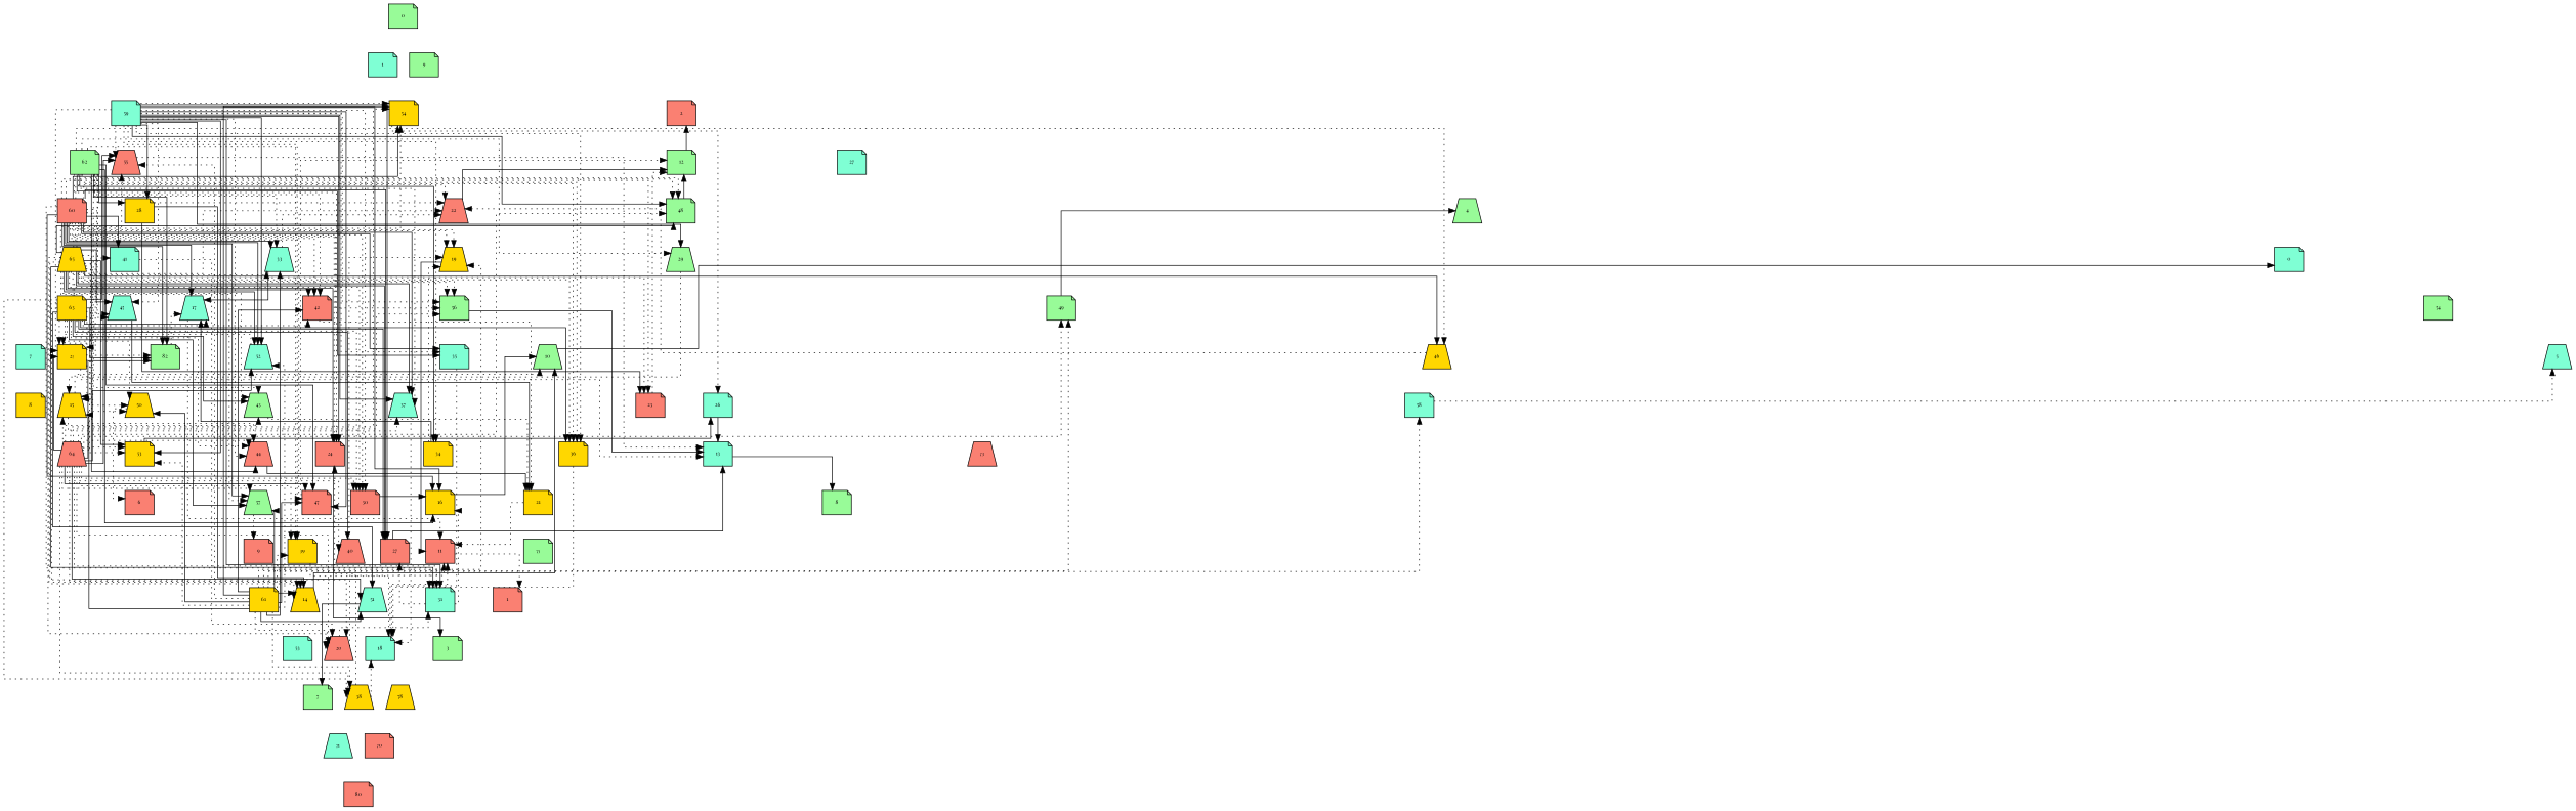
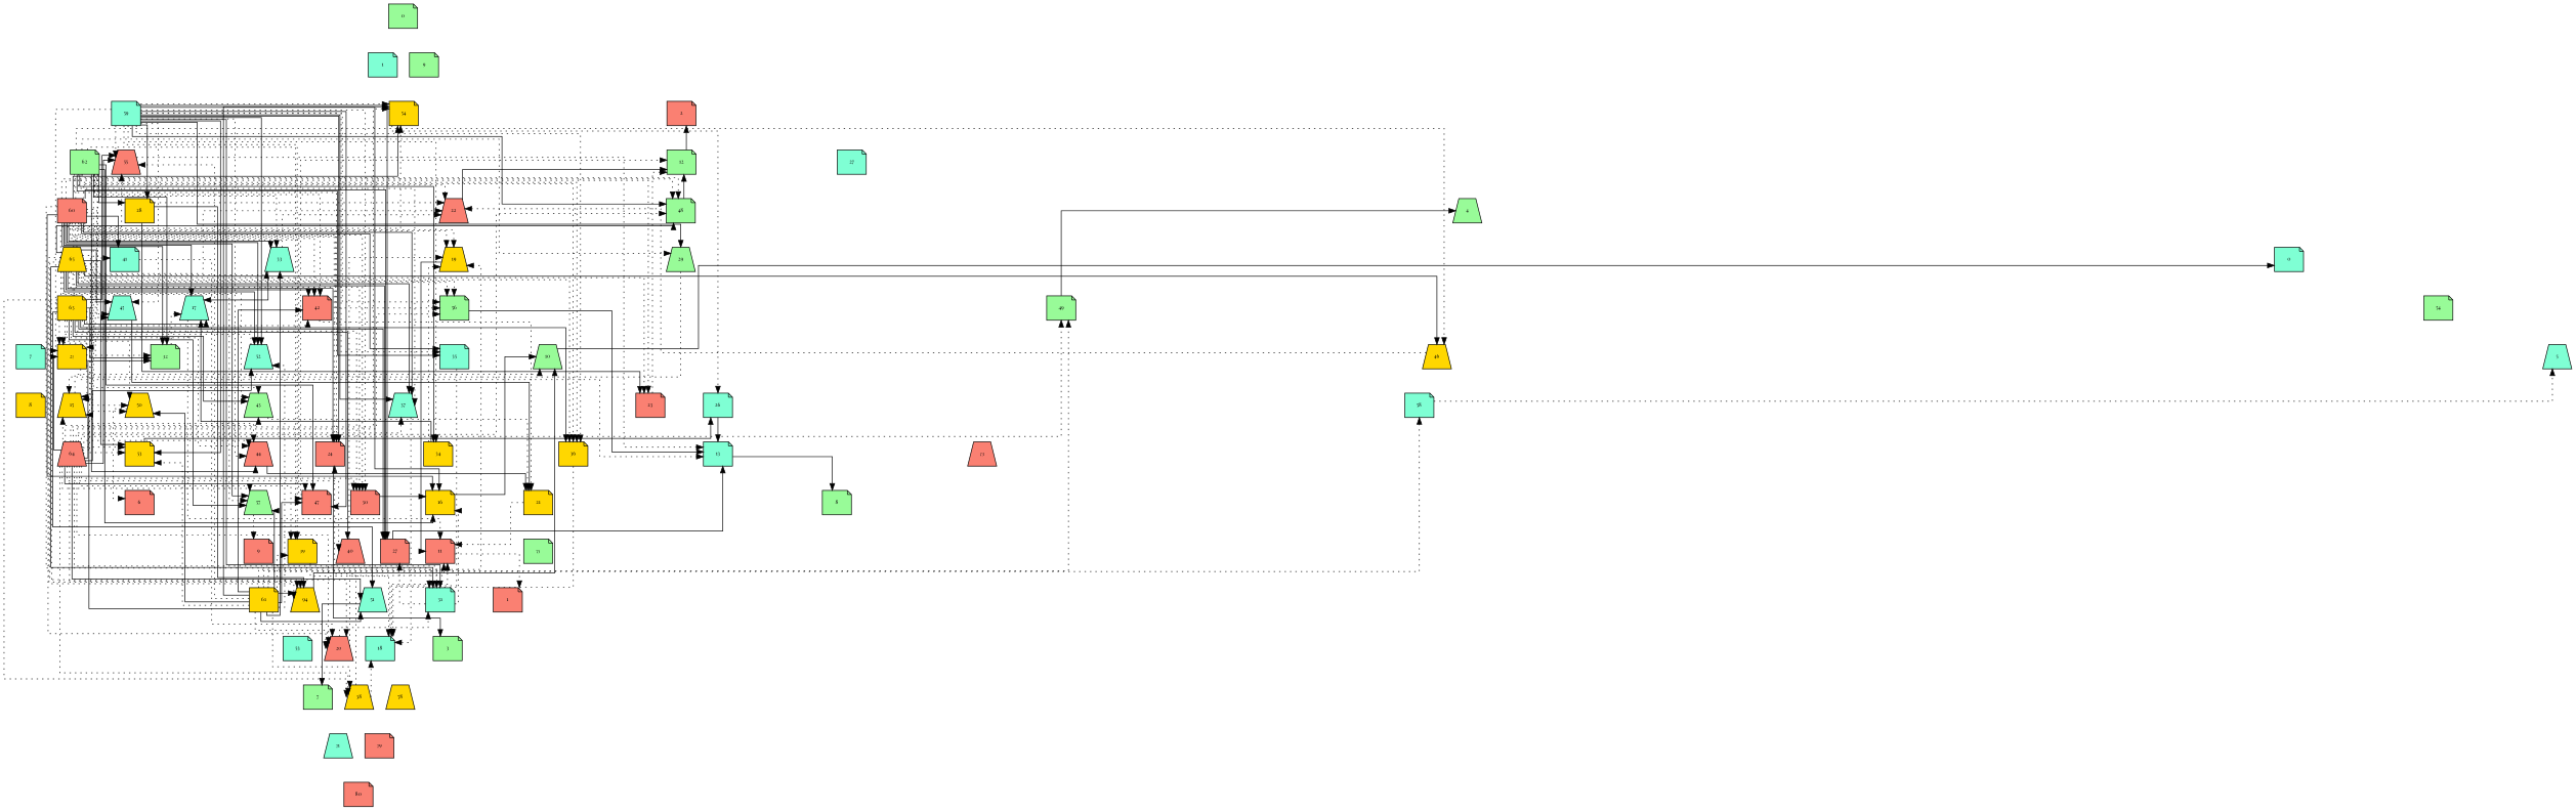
  digraph {
    fontname="Playfair Display"
    rank=same
    rankdir=TB
    splines=ortho
    node [fillcolor=aquamarine fixedsize=true fontname="Playfair Display" fontsize=8 shape=note style=filled]
    edge [constraint=false fontname="Playfair Display" style=invis]
    n1 [fillcolor=palegreen label=0 width=0.6]
    n2 [label=1 width=0.6]
    n3 [fillcolor=palegreen label=9 width=0.6]
    n4 [label=59 width=0.6]
    n5 [fillcolor=gold label=54 width=0.6]
    n6 [fillcolor=salmon label=2 width=0.6]
    n7 [fillcolor=palegreen label=62 width=0.6]
    n8 [fillcolor=salmon label=55 shape=trapezium width=0.6]
    n9 [fillcolor=gold label=28 width=0.6]
    n10 [label=45 shape=trapezium width=0.6]
    n11 [fillcolor=gold label=25 width=0.6]
    n12 [fillcolor=gold label=53 width=0.6]
    n13 [fillcolor=palegreen label=48 width=0.6]
    n14 [label=52 shape=trapezium width=0.6]
    n15 [fillcolor=salmon label=44 shape=trapezium width=0.6]
    n16 [fillcolor=palegreen label=29 shape=trapezium width=0.6]
    n17 [fillcolor=palegreen label=56 width=0.6]
    n18 [label=35 width=0.6]
    n19 [label=37 shape=trapezium width=0.6]
    n20 [fillcolor=salmon label=24 width=0.6]
    n21 [fillcolor=salmon label=47 width=0.6]
    n22 [fillcolor=gold label=39 width=0.6]
    n23 [fillcolor=gold label=34 width=0.6]
    n24 [fillcolor=salmon label=30 width=0.6]
    n25 [fillcolor=gold label=36 width=0.6]
    n26 [fillcolor=gold label=16 width=0.6]
    n27 [fillcolor=salmon label=27 width=0.6]
    n28 [label=31 width=0.6]
    n29 [fillcolor=palegreen label=12 width=0.6]
    n30 [label=26 width=0.6]
    n31 [fillcolor=salmon label=60 width=0.6]
    n32 [label=41 width=0.6]
    n33 [label=33 shape=trapezium width=0.6]
-   n34 [fillcolor=palegreen label=82 width=0.6]
+   n34 [fillcolor=palegreen label=32 width=0.6]
    n35 [fillcolor=salmon label=42 width=0.6]
    n36 [fillcolor=palegreen label=43 shape=trapezium width=0.6]
    n37 [fillcolor=gold label=46 shape=trapezium width=0.6]
    n38 [fillcolor=salmon label=22 shape=trapezium width=0.6]
    n39 [label=13 width=0.6]
    n40 [fillcolor=salmon label=23 width=0.6]
-   n41 [fillcolor=gold label=14 shape=trapezium width=0.6]
+   n41 [fillcolor=gold label=94 shape=trapezium width=0.6]
    n42 [fillcolor=gold label=21 width=0.6]
    n43 [fillcolor=gold label=15 shape=trapezium width=0.6]
    n44 [fillcolor=gold label=50 shape=trapezium width=0.6]
    n45 [fillcolor=palegreen label=57 shape=trapezium width=0.6]
    n46 [fillcolor=salmon label=6 width=0.6]
    n47 [fillcolor=gold label=19 shape=trapezium width=0.6]
    n48 [fillcolor=palegreen label=49 width=0.6]
    n49 [fillcolor=palegreen label=10 shape=trapezium width=0.6]
    n50 [label=18 width=0.6]
    n51 [fillcolor=palegreen label=3 width=0.6]
    n52 [fillcolor=salmon label=40 shape=trapezium width=0.6]
    n53 [fillcolor=gold label=61 width=0.6]
    n54 [label=17 shape=trapezium width=0.6]
    n55 [fillcolor=salmon label=11 width=0.6]
    n56 [label=51 shape=trapezium width=0.6]
    n57 [fillcolor=gold label=65 shape=trapezium width=0.6]
    n58 [fillcolor=salmon label=20 shape=trapezium width=0.6]
    n59 [label=58 width=0.6]
    n60 [fillcolor=gold label=63 width=0.6]
    n61 [fillcolor=salmon label=9 width=0.6]
    n62 [label=7 width=0.6]
    n63 [fillcolor=gold label=38 shape=trapezium width=0.6]
    n64 [fillcolor=salmon label=64 shape=trapezium width=0.6]
    n65 [label=53 width=0.6]
    n66 [fillcolor=palegreen label=7 width=0.6]
    n67 [fillcolor=gold label=8 width=0.6]
    n68 [label=71 shape=trapezium width=0.6]
-   n69 [fillcolor=salmon label=70 width=0.6]
+   n69 [fillcolor=salmon label=79 width=0.6]
    n70 [label=27 width=0.6]
    n71 [fillcolor=palegreen label=8 width=0.6]
    n72 [fillcolor=palegreen label=75 width=0.6]
    n73 [label=0 width=0.6]
    n74 [fillcolor=palegreen label=4 shape=trapezium width=0.6]
    n75 [fillcolor=salmon label=1 width=0.6]
    n76 [fillcolor=palegreen label=54 width=0.6]
    n77 [fillcolor=gold label=78 shape=trapezium width=0.6]
    n78 [label=5 shape=trapezium width=0.6]
    n79 [fillcolor=salmon label=73 shape=trapezium width=0.6]
    n80 [fillcolor=salmon label=80 width=0.6]
    n1 -> n2 [constraint=true]
    n1 -> n3 [constraint=true]
    n2 -> n4 [constraint=true]
    n2 -> n5 [constraint=true]
    n3 -> n5 [constraint=true]
    n3 -> n6 [constraint=true]
    n4 -> n5 [style=dotted]
    n4 -> n7 [constraint=true]
    n4 -> n8 [style=dotted]
    n4 -> n8 [constraint=true]
    n4 -> n9 [style=solid]
    n4 -> n10 [style=dotted]
    n4 -> n11 [style=dotted]
    n4 -> n12 [style=solid]
    n4 -> n13 [style=solid]
    n4 -> n14 [style=solid]
    n4 -> n15 [style=dotted]
    n4 -> n16 [style=solid]
    n4 -> n17 [style=dotted]
    n4 -> n18 [style=dotted]
    n4 -> n19 [style=solid]
    n4 -> n20 [style=solid]
    n4 -> n21 [style=solid]
    n4 -> n22 [style=dotted]
    n4 -> n23 [style=dotted]
    n4 -> n24 [style=dotted]
    n4 -> n25 [style=dotted]
    n4 -> n26 [style=solid]
    n4 -> n27 [style=solid]
    n4 -> n28 [style=solid]
    n5 -> n8 [constraint=true]
    n5 -> n29 [constraint=true]
    n5 -> n30 [style=dotted]
    n6 -> n29 [constraint=true]
    n6 -> n70 [constraint=true]
    n7 -> n9 [style=solid]
    n7 -> n9 [constraint=true]
    n7 -> n10 [style=dotted]
    n7 -> n13 [style=dotted]
    n7 -> n15 [style=solid]
    n7 -> n16 [style=dotted]
    n7 -> n18 [style=solid]
    n7 -> n19 [style=dotted]
    n7 -> n20 [style=dotted]
    n7 -> n21 [style=solid]
    n7 -> n22 [style=dotted]
    n7 -> n23 [style=solid]
    n7 -> n25 [style=dotted]
    n7 -> n26 [style=solid]
    n7 -> n31 [constraint=true]
    n7 -> n32 [style=dotted]
    n7 -> n33 [style=dotted]
    n7 -> n34 [style=solid]
    n7 -> n35 [style=dotted]
    n7 -> n36 [style=dotted]
    n7 -> n37 [style=dotted]
    n8 -> n9 [constraint=true]
    n8 -> n38 [constraint=true]
    n8 -> n39 [style=dotted]
    n9 -> n32 [constraint=true]
    n9 -> n33 [constraint=true]
    n9 -> n38 [style=dotted]
    n9 -> n40 [style=solid]
    n9 -> n41 [style=solid]
    n10 -> n11 [constraint=true]
    n10 -> n34 [constraint=true]
    n10 -> n42 [style=solid]
    n11 -> n39 [style=dotted]
    n11 -> n43 [constraint=true]
    n11 -> n44 [constraint=true]
    n12 -> n30 [style=solid]
    n12 -> n45 [constraint=true]
    n12 -> n46 [constraint=true]
    n13 -> n16 [constraint=true]
    n13 -> n29 [style=solid]
    n13 -> n47 [constraint=true]
    n14 -> n11 [style=dotted]
    n14 -> n19 [constraint=true]
    n14 -> n36 [constraint=true]
    n15 -> n21 [constraint=true]
    n15 -> n42 [style=solid]
    n15 -> n45 [constraint=true]
    n16 -> n17 [constraint=true]
    n16 -> n43 [style=dotted]
    n16 -> n48 [constraint=true]
    n17 -> n18 [constraint=true]
    n17 -> n39 [style=solid]
    n17 -> n49 [constraint=true]
    n18 -> n19 [constraint=true]
    n18 -> n40 [constraint=true]
    n18 -> n50 [style=dotted]
    n19 -> n20 [constraint=true]
    n19 -> n23 [constraint=true]
    n19 -> n50 [style=dotted]
    n20 -> n21 [constraint=true]
    n20 -> n24 [constraint=true]
    n20 -> n51 [style=solid]
    n21 -> n22 [constraint=true]
    n21 -> n29 [style=dotted]
    n21 -> n52 [constraint=true]
    n22 -> n41 [constraint=true]
    n22 -> n50 [style=dotted]
    n22 -> n53 [constraint=true]
    n23 -> n24 [constraint=true]
    n23 -> n26 [constraint=true]
    n23 -> n47 [style=dotted]
    n23 -> n54 [style=solid]
    n24 -> n26 [style=solid]
    n24 -> n27 [constraint=true]
    n24 -> n52 [constraint=true]
    n25 -> n26 [constraint=true]
    n25 -> n42 [constraint=true]
    n25 -> n50 [style=dotted]
    n26 -> n27 [constraint=true]
    n26 -> n49 [style=solid]
    n26 -> n55 [constraint=true]
    n27 -> n28 [constraint=true]
    n27 -> n39 [style=solid]
    n27 -> n56 [constraint=true]
    n28 -> n26 [style=dotted]
    n28 -> n27 [style=dotted]
    n28 -> n50 [constraint=true]
    n28 -> n51 [constraint=true]
    n29 -> n6 [style=solid]
    n29 -> n13 [constraint=true]
    n29 -> n38 [constraint=true]
    n30 -> n25 [constraint=true]
    n30 -> n39 [style=solid]
    n30 -> n39 [constraint=true]
    n31 -> n5 [style=solid]
    n31 -> n10 [style=dotted]
    n31 -> n13 [style=dotted]
    n31 -> n14 [style=solid]
    n31 -> n15 [style=dotted]
    n31 -> n17 [style=dotted]
    n31 -> n18 [style=solid]
    n31 -> n19 [style=solid]
    n31 -> n20 [style=dotted]
    n31 -> n21 [style=dotted]
    n31 -> n24 [style=dotted]
    n31 -> n25 [style=dotted]
    n31 -> n26 [style=solid]
    n31 -> n27 [style=solid]
    n31 -> n28 [style=dotted]
    n31 -> n32 [style=solid]
    n31 -> n32 [constraint=true]
    n31 -> n33 [style=solid]
    n31 -> n34 [style=solid]
    n31 -> n35 [style=dotted]
    n31 -> n38 [style=dotted]
    n31 -> n40 [style=dotted]
    n31 -> n45 [style=solid]
    n31 -> n47 [style=dotted]
    n31 -> n54 [style=solid]
    n31 -> n57 [constraint=true]
    n32 -> n10 [constraint=true]
    n32 -> n54 [constraint=true]
    n32 -> n58 [style=dotted]
    n33 -> n35 [constraint=true]
    n33 -> n38 [style=dotted]
    n33 -> n54 [style=solid]
    n33 -> n54 [constraint=true]
    n34 -> n36 [constraint=true]
    n34 -> n44 [constraint=true]
    n34 -> n54 [style=dotted]
    n35 -> n14 [constraint=true]
    n35 -> n18 [constraint=true]
    n35 -> n42 [style=dotted]
    n36 -> n15 [constraint=true]
    n36 -> n20 [constraint=true]
    n36 -> n42 [style=dotted]
    n37 -> n30 [constraint=true]
    n37 -> n38 [style=dotted]
    n37 -> n59 [constraint=true]
    n38 -> n29 [style=solid]
    n38 -> n33 [constraint=true]
    n38 -> n47 [constraint=true]
    n39 -> n42 [constraint=true]
    n39 -> n71 [style=solid]
    n39 -> n71 [constraint=true]
    n40 -> n23 [constraint=true]
    n40 -> n25 [constraint=true]
    n40 -> n29 [style=dotted]
    n41 -> n49 [style=solid]
    n41 -> n58 [constraint=true]
    n41 -> n65 [constraint=true]
    n42 -> n55 [style=dotted]
    n42 -> n55 [constraint=true]
    n42 -> n72 [constraint=true]
    n43 -> n12 [constraint=true]
    n43 -> n49 [style=dotted]
    n43 -> n64 [constraint=true]
    n44 -> n12 [constraint=true]
    n44 -> n15 [constraint=true]
    n44 -> n46 [style=dotted]
    n45 -> n22 [constraint=true]
    n45 -> n61 [style=dotted]
    n45 -> n61 [constraint=true]
    n46 -> n61 [constraint=true]
    n47 -> n17 [constraint=true]
    n47 -> n35 [constraint=true]
    n47 -> n55 [style=solid]
    n48 -> n37 [constraint=true]
    n48 -> n49 [constraint=true]
    n48 -> n74 [style=solid]
    n49 -> n30 [constraint=true]
    n49 -> n40 [constraint=true]
    n49 -> n73 [style=solid]
    n50 -> n55 [style=dotted]
    n50 -> n63 [constraint=true]
    n50 -> n77 [constraint=true]
    n51 -> n77 [constraint=true]
    n52 -> n41 [constraint=true]
    n52 -> n47 [style=dotted]
    n52 -> n56 [constraint=true]
    n53 -> n5 [style=solid]
    n53 -> n8 [style=dotted]
    n53 -> n12 [style=dotted]
    n53 -> n14 [style=dotted]
    n53 -> n21 [style=solid]
    n53 -> n22 [style=dotted]
    n53 -> n33 [style=solid]
    n53 -> n35 [style=solid]
    n53 -> n41 [style=solid]
    n53 -> n43 [style=solid]
    n53 -> n44 [style=solid]
    n53 -> n45 [style=solid]
    n53 -> n47 [style=dotted]
    n53 -> n48 [style=dotted]
    n53 -> n56 [style=solid]
    n53 -> n58 [style=dotted]
    n53 -> n59 [style=dotted]
    n53 -> n63 [style=dotted]
    n53 -> n65 [constraint=true]
    n54 -> n14 [constraint=true]
    n54 -> n34 [constraint=true]
    n54 -> n55 [style=dotted]
    n55 -> n28 [constraint=true]
    n55 -> n75 [style=dotted]
    n55 -> n75 [constraint=true]
    n56 -> n50 [constraint=true]
    n56 -> n58 [constraint=true]
    n56 -> n66 [style=solid]
    n57 -> n5 [style=dotted]
    n57 -> n8 [style=dotted]
    n57 -> n10 [style=solid]
    n57 -> n10 [constraint=true]
    n57 -> n11 [style=dotted]
    n57 -> n12 [style=solid]
    n57 -> n13 [style=solid]
    n57 -> n14 [style=solid]
    n57 -> n17 [style=dotted]
    n57 -> n19 [style=solid]
    n57 -> n20 [style=solid]
    n57 -> n24 [style=dotted]
    n57 -> n25 [style=dotted]
    n57 -> n27 [style=solid]
    n57 -> n28 [style=solid]
    n57 -> n33 [style=dotted]
    n57 -> n34 [style=dotted]
    n57 -> n35 [style=solid]
    n57 -> n36 [style=dotted]
    n57 -> n37 [style=solid]
    n57 -> n40 [style=dotted]
    n57 -> n41 [style=dotted]
    n57 -> n43 [style=dotted]
    n57 -> n44 [style=dotted]
    n57 -> n45 [style=dotted]
    n57 -> n47 [style=dotted]
    n57 -> n58 [style=dotted]
    n57 -> n60 [constraint=true]
    n58 -> n28 [style=dotted]
    n58 -> n55 [style=dotted]
    n58 -> n63 [constraint=true]
    n58 -> n66 [constraint=true]
    n59 -> n39 [constraint=true]
    n59 -> n78 [style=dotted]
    n59 -> n79 [constraint=true]
    n60 -> n8 [style=solid]
    n60 -> n11 [style=dotted]
    n60 -> n11 [constraint=true]
    n60 -> n12 [style=dotted]
    n60 -> n15 [style=dotted]
    n60 -> n17 [style=dotted]
    n60 -> n24 [style=dotted]
    n60 -> n25 [style=solid]
    n60 -> n27 [style=solid]
    n60 -> n34 [style=solid]
    n60 -> n35 [style=dotted]
    n60 -> n36 [style=solid]
    n60 -> n38 [style=dotted]
    n60 -> n41 [style=dotted]
    n60 -> n43 [style=dotted]
    n60 -> n44 [style=dotted]
    n60 -> n45 [style=solid]
    n60 -> n52 [style=solid]
    n60 -> n54 [style=solid]
    n60 -> n56 [style=solid]
    n60 -> n58 [style=dotted]
    n60 -> n62 [constraint=true]
    n60 -> n63 [style=dotted]
    n61 -> n53 [constraint=true]
    n62 -> n43 [constraint=true]
    n62 -> n67 [constraint=true]
    n63 -> n20 [style=dotted]
    n63 -> n50 [style=dotted]
    n63 -> n68 [constraint=true]
    n63 -> n69 [constraint=true]
    n64 -> n5 [style=dotted]
    n64 -> n8 [style=solid]
    n64 -> n11 [style=solid]
    n64 -> n12 [style=dotted]
    n64 -> n13 [style=dotted]
    n64 -> n14 [style=solid]
    n64 -> n15 [style=dotted]
    n64 -> n17 [style=dotted]
-   n43 -> n19 [style=dotted]
+   n64 -> n19 [style=dotted]
    n64 -> n21 [style=solid]
    n64 -> n22 [style=dotted]
    n64 -> n24 [style=dotted]
    n64 -> n28 [style=dotted]
    n64 -> n34 [style=solid]
    n64 -> n36 [style=dotted]
    n64 -> n41 [style=dotted]
    n64 -> n43 [style=dotted]
    n64 -> n44 [style=dotted]
    n64 -> n45 [style=dotted]
    n64 -> n46 [constraint=true]
    n64 -> n48 [style=dotted]
    n64 -> n52 [style=dotted]
    n64 -> n56 [style=solid]
    n64 -> n58 [style=dotted]
    n64 -> n63 [style=dotted]
    n65 -> n66 [constraint=true]
    n66 -> n68 [constraint=true]
    n67 -> n64 [constraint=true]
    n68 -> n80 [constraint=true]
    n69 -> n80 [constraint=true]
    n70 -> n13 [constraint=true]
    n70 -> n74 [constraint=true]
    n71 -> n72 [constraint=true]
    n72 -> n75 [constraint=true]
    n73 -> n48 [constraint=true]
    n73 -> n76 [constraint=true]
    n74 -> n16 [constraint=true]
    n74 -> n73 [constraint=true]
    n75 -> n51 [constraint=true]
    n76 -> n37 [constraint=true]
    n76 -> n78 [constraint=true]
    n77 -> n69 [constraint=true]
    n78 -> n59 [constraint=true]
    n79 -> n71 [constraint=true]
  }
